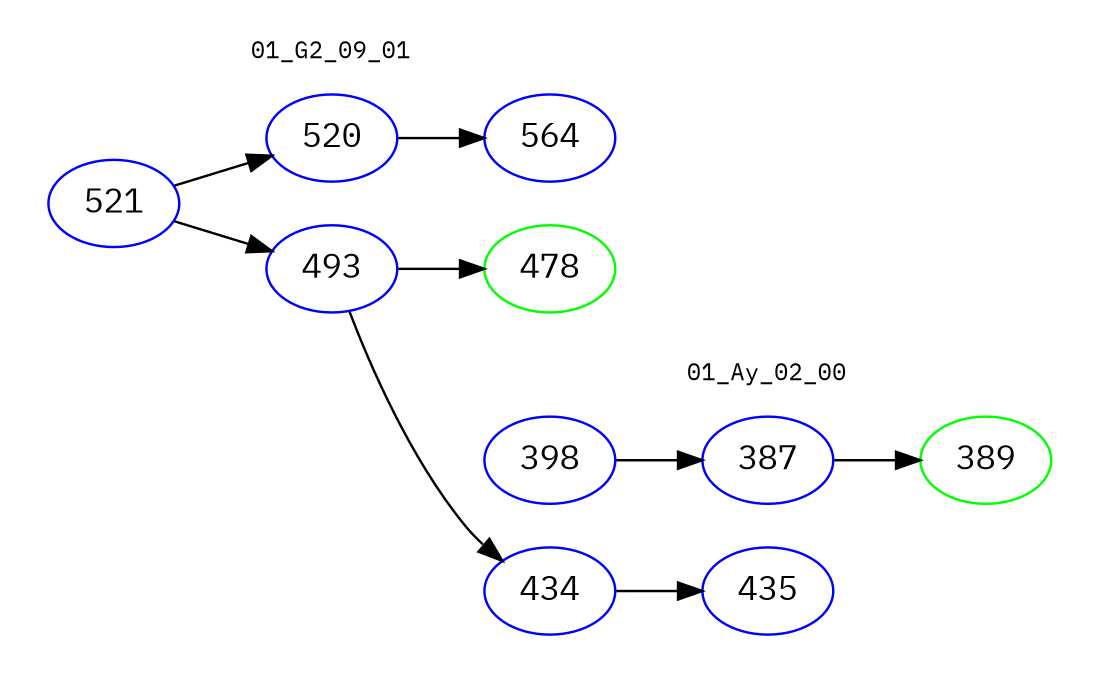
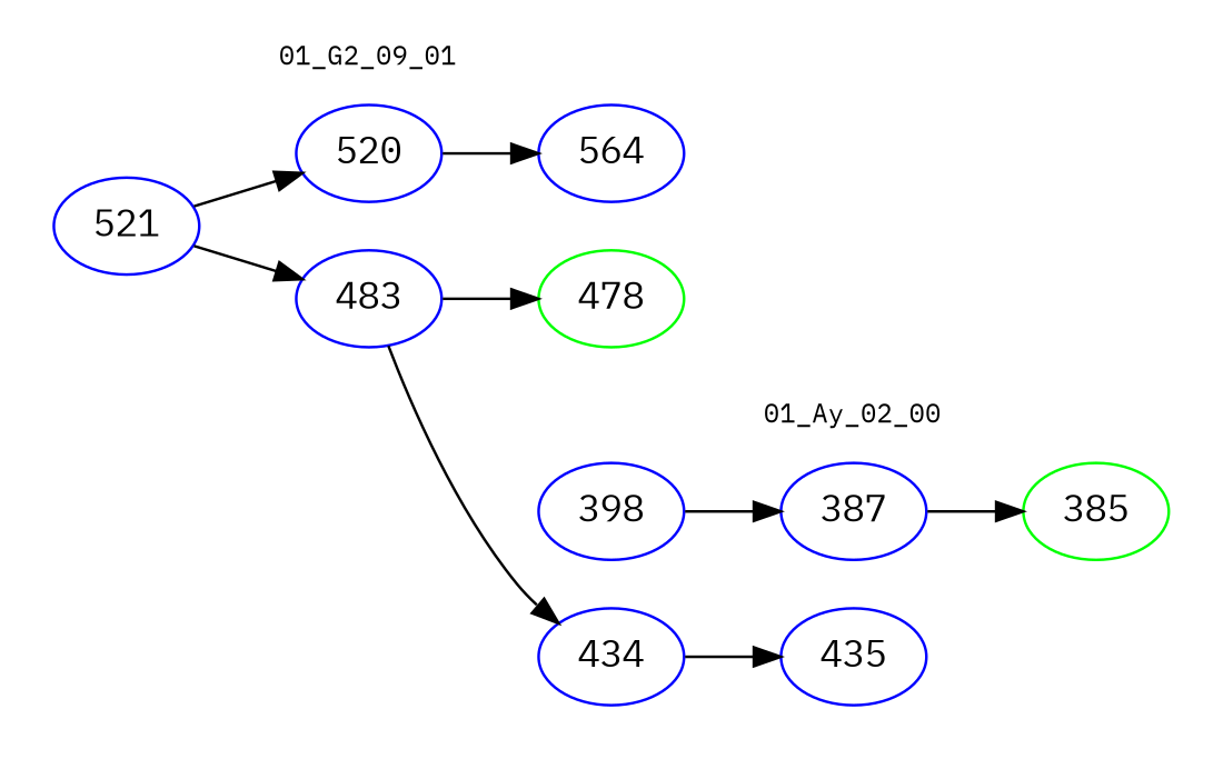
  digraph {
    fontname="IBM Plex Mono"
    rankdir=LR
    node [color=blue fontname="IBM Plex Mono"]
    edge [color=black fontname="IBM Plex Mono"]
    n1 [label=398]
    n2 [label=434]
    n3 [label=387]
    n4 [label=435]
-   n5 [color=green label=389]
+   n5 [color=green label=385]
    n6 [label=521]
-   n7 [label=493]
+   n7 [label=483]
    n8 [label=520]
    n9 [color=green label=478]
    n10 [label=564]
    subgraph cluster_1 {
      color=white
      fontsize=10
      label="01_Ay_02_00"
      n1
      n2
      n3
      n4
      n5
    }
    subgraph cluster_2 {
      color=white
      fontsize=10
      label="01_G2_09_01"
      n6
      n7
      n8
      n9
      n10
    }
    n1 -> n3
    n2 -> n4
    n3 -> n5
    n6 -> n7
    n6 -> n8
    n7 -> n2
    n7 -> n9
    n8 -> n10
  }
